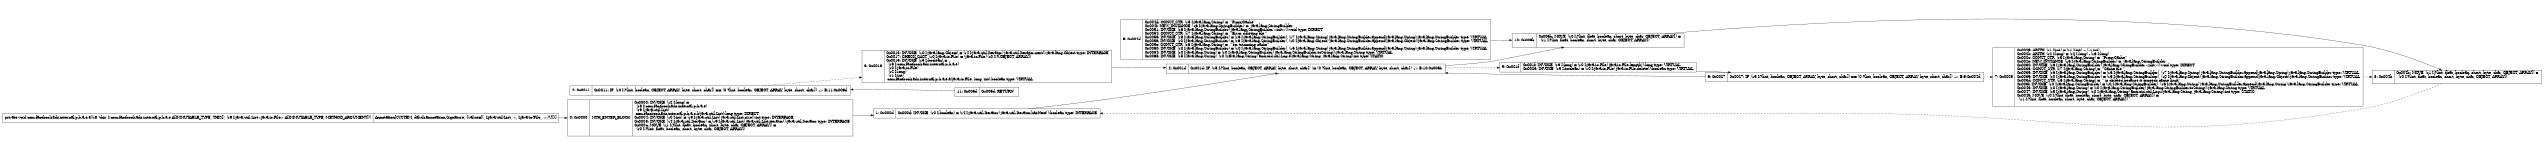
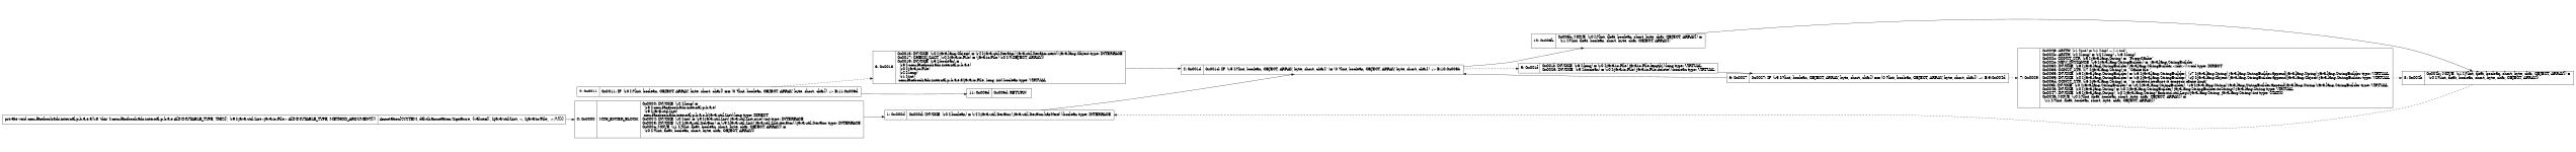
  digraph {
    rankdir=LR
    node [shape=record]
    n1 [label="{0\:\ 0x0000|MTH_ENTER_BLOCK\l|0x0000: INVOKE  (r2 I:long) = \l  (r8 I:com.facebook.ads.internal.p.b.a.e)\l  (r9 I:java.util.List)\l com.facebook.ads.internal.p.b.a.e.b(java.util.List):long type: DIRECT \l0x0004: INVOKE  (r0 I:int) = (r9 I:java.util.List) java.util.List.size():int type: INTERFACE \l0x0008: INVOKE  (r4 I:java.util.Iterator) = (r9 I:java.util.List) java.util.List.iterator():java.util.Iterator type: INTERFACE \l0x000c: MOVE  (r1 I:?[int, float, boolean, short, byte, char, OBJECT, ARRAY]) = \l  (r0 I:?[int, float, boolean, short, byte, char, OBJECT, ARRAY])\l \l}"]
    n2 [label="{1\:\ 0x000d|0x000d: INVOKE  (r0 I:boolean) = (r4 I:java.util.Iterator) java.util.Iterator.hasNext():boolean type: INTERFACE \l}"]
    n3 [label="{4\:\ 0x001d|0x001d: IF  (r5 I:?[int, boolean, OBJECT, ARRAY, byte, short, char]) != (0 ?[int, boolean, OBJECT, ARRAY, byte, short, char])  \-\> B:10:0x006b \l}"]
    n4 [label="{2\:\ 0x0011|0x0011: IF  (r0 I:?[int, boolean, OBJECT, ARRAY, byte, short, char]) == (0 ?[int, boolean, OBJECT, ARRAY, byte, short, char])  \-\> B:11:0x006d \l}"]
    n5 [label="{3\:\ 0x0013|0x0013: INVOKE  (r0 I:java.lang.Object) = (r4 I:java.util.Iterator) java.util.Iterator.next():java.lang.Object type: INTERFACE \l0x0017: CHECK_CAST  (r0 I:java.io.File) = (java.io.File) (r0 I:?[OBJECT, ARRAY]) \l0x0019: INVOKE  (r5 I:boolean) = \l  (r8 I:com.facebook.ads.internal.p.b.a.e)\l  (r0 I:java.io.File)\l  (r2 I:long)\l  (r1 I:int)\l com.facebook.ads.internal.p.b.a.e.a(java.io.File, long, int):boolean type: VIRTUAL \l}"]
    n6 [label="{11\:\ 0x006d|0x006d: RETURN   \l}"]
    n7 [label="{5\:\ 0x001f|0x001f: INVOKE  (r6 I:long) = (r0 I:java.io.File) java.io.File.length():long type: VIRTUAL \l0x0023: INVOKE  (r5 I:boolean) = (r0 I:java.io.File) java.io.File.delete():boolean type: VIRTUAL \l}"]
    n8 [label="{10\:\ 0x006b|0x006b: MOVE  (r0 I:?[int, float, boolean, short, byte, char, OBJECT, ARRAY]) = \l  (r1 I:?[int, float, boolean, short, byte, char, OBJECT, ARRAY])\l \l}"]
    n9 [label="{6\:\ 0x0027|0x0027: IF  (r5 I:?[int, boolean, OBJECT, ARRAY, byte, short, char]) == (0 ?[int, boolean, OBJECT, ARRAY, byte, short, char])  \-\> B:9:0x004d \l}"]
    n10 [label="{8\:\ 0x004b|0x004b: MOVE  (r1 I:?[int, float, boolean, short, byte, char, OBJECT, ARRAY]) = \l  (r0 I:?[int, float, boolean, short, byte, char, OBJECT, ARRAY])\l \l}"]
    n11 [label="{7\:\ 0x0029|0x0029: ARITH  (r1 I:int) = (r1 I:int) + (\-1 int) \l0x002b: ARITH  (r2 I:long) = (r2 I:long) \- (r6 I:long) \l0x002c: CONST_STR  (r5 I:java.lang.String) =  \"ProxyCache\" \l0x002e: NEW_INSTANCE  (r6 I:java.lang.StringBuilder) =  java.lang.StringBuilder \l0x0030: INVOKE  (r6 I:java.lang.StringBuilder) java.lang.StringBuilder.\<init\>():void type: DIRECT \l0x0033: CONST_STR  (r7 I:java.lang.String) =  \"Cache file \" \l0x0035: INVOKE  (r6 I:java.lang.StringBuilder) = (r6 I:java.lang.StringBuilder), (r7 I:java.lang.String) java.lang.StringBuilder.append(java.lang.String):java.lang.StringBuilder type: VIRTUAL \l0x0039: INVOKE  (r0 I:java.lang.StringBuilder) = (r6 I:java.lang.StringBuilder), (r0 I:java.lang.Object) java.lang.StringBuilder.append(java.lang.Object):java.lang.StringBuilder type: VIRTUAL \l0x003d: CONST_STR  (r6 I:java.lang.String) =  \" is deleted because it exceeds cache limit\" \l0x003f: INVOKE  (r0 I:java.lang.StringBuilder) = (r0 I:java.lang.StringBuilder), (r6 I:java.lang.String) java.lang.StringBuilder.append(java.lang.String):java.lang.StringBuilder type: VIRTUAL \l0x0043: INVOKE  (r0 I:java.lang.String) = (r0 I:java.lang.StringBuilder) java.lang.StringBuilder.toString():java.lang.String type: VIRTUAL \l0x0047: INVOKE  (r5 I:java.lang.String), (r0 I:java.lang.String) android.util.Log.i(java.lang.String, java.lang.String):int type: STATIC \l0x004a: MOVE  (r0 I:?[int, float, boolean, short, byte, char, OBJECT, ARRAY]) = \l  (r1 I:?[int, float, boolean, short, byte, char, OBJECT, ARRAY])\l \l}"]
-   n12 [label="{9\:\ 0x004d|0x004d: CONST_STR  (r5 I:java.lang.String) =  \"ProxyCache\" \l0x004f: NEW_INSTANCE  (r6 I:java.lang.StringBuilder) =  java.lang.StringBuilder \l0x0051: INVOKE  (r6 I:java.lang.StringBuilder) java.lang.StringBuilder.\<init\>():void type: DIRECT \l0x0054: CONST_STR  (r7 I:java.lang.String) =  \"Error deleting file \" \l0x0056: INVOKE  (r6 I:java.lang.StringBuilder) = (r6 I:java.lang.StringBuilder), (r7 I:java.lang.String) java.lang.StringBuilder.append(java.lang.String):java.lang.StringBuilder type: VIRTUAL \l0x005a: INVOKE  (r0 I:java.lang.StringBuilder) = (r6 I:java.lang.StringBuilder), (r0 I:java.lang.Object) java.lang.StringBuilder.append(java.lang.Object):java.lang.StringBuilder type: VIRTUAL \l0x005e: CONST_STR  (r6 I:java.lang.String) =  \" for trimming cache\" \l0x0060: INVOKE  (r0 I:java.lang.StringBuilder) = (r0 I:java.lang.StringBuilder), (r6 I:java.lang.String) java.lang.StringBuilder.append(java.lang.String):java.lang.StringBuilder type: VIRTUAL \l0x0064: INVOKE  (r0 I:java.lang.String) = (r0 I:java.lang.StringBuilder) java.lang.StringBuilder.toString():java.lang.String type: VIRTUAL \l0x0068: INVOKE  (r5 I:java.lang.String), (r0 I:java.lang.String) android.util.Log.e(java.lang.String, java.lang.String):int type: STATIC \l}"]
    n13 [label="{private void com.facebook.ads.internal.p.b.a.e.a((r8 'this' I:com.facebook.ads.internal.p.b.a.e A[IMMUTABLE_TYPE, THIS]), (r9 I:java.util.List\<java.io.File\> A[IMMUTABLE_TYPE, METHOD_ARGUMENT]))  | Annotation[SYSTEM, dalvik.annotation.Signature, \{value=[(, Ljava\/util\/List, \<, Ljava\/io\/File;, \>;)V]\}]\l}"]
    n1 -> n2
    n2 -> n3
    n3 -> n7 [style=dashed]
    n3 -> n8
    n4 -> n5 [style=dashed]
-   n6 -> n4
+   n4 -> n6
    n5 -> n3
    n7 -> n9
    n8 -> n10
    n9 -> n3
    n9 -> n11 [style=dashed]
    n10 -> n2 [style=dashed]
    n11 -> n10 [style=dashed]
-   n12 -> n8
    n13 -> n1
  }
